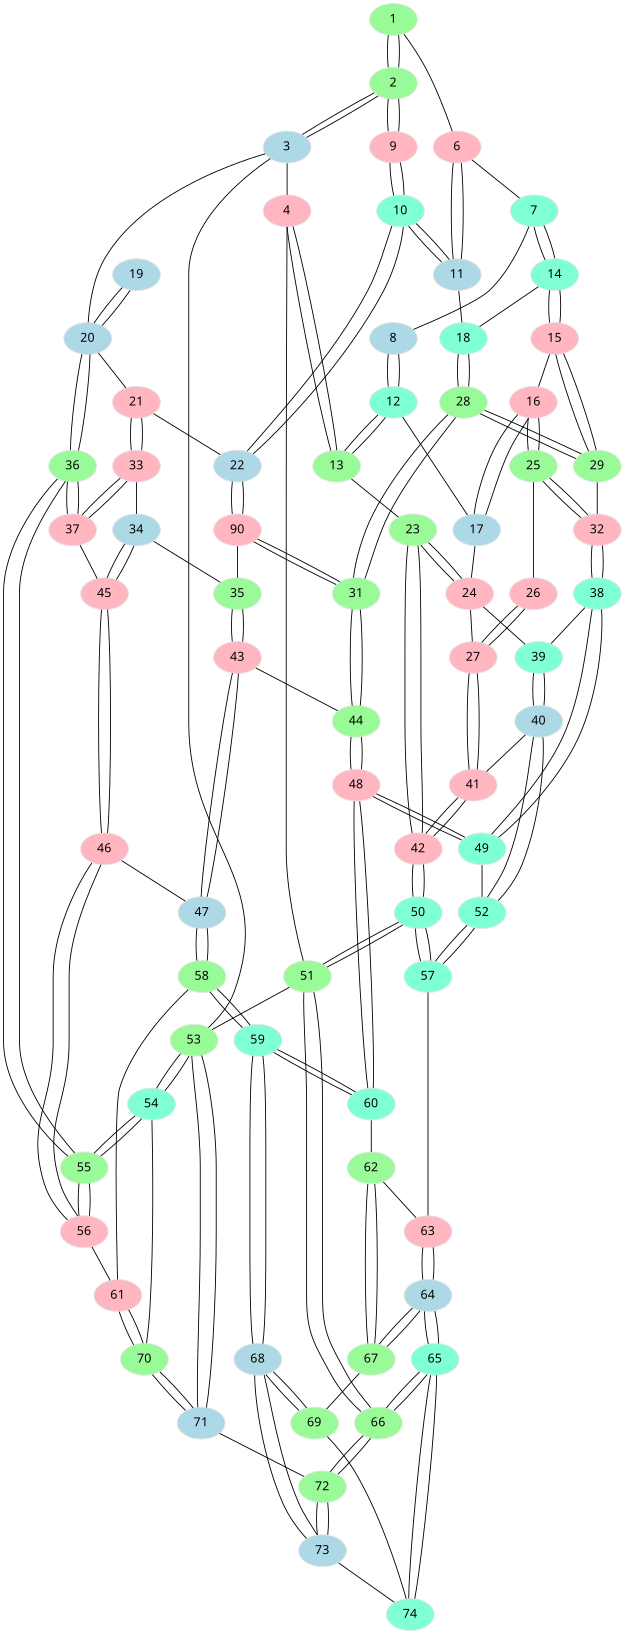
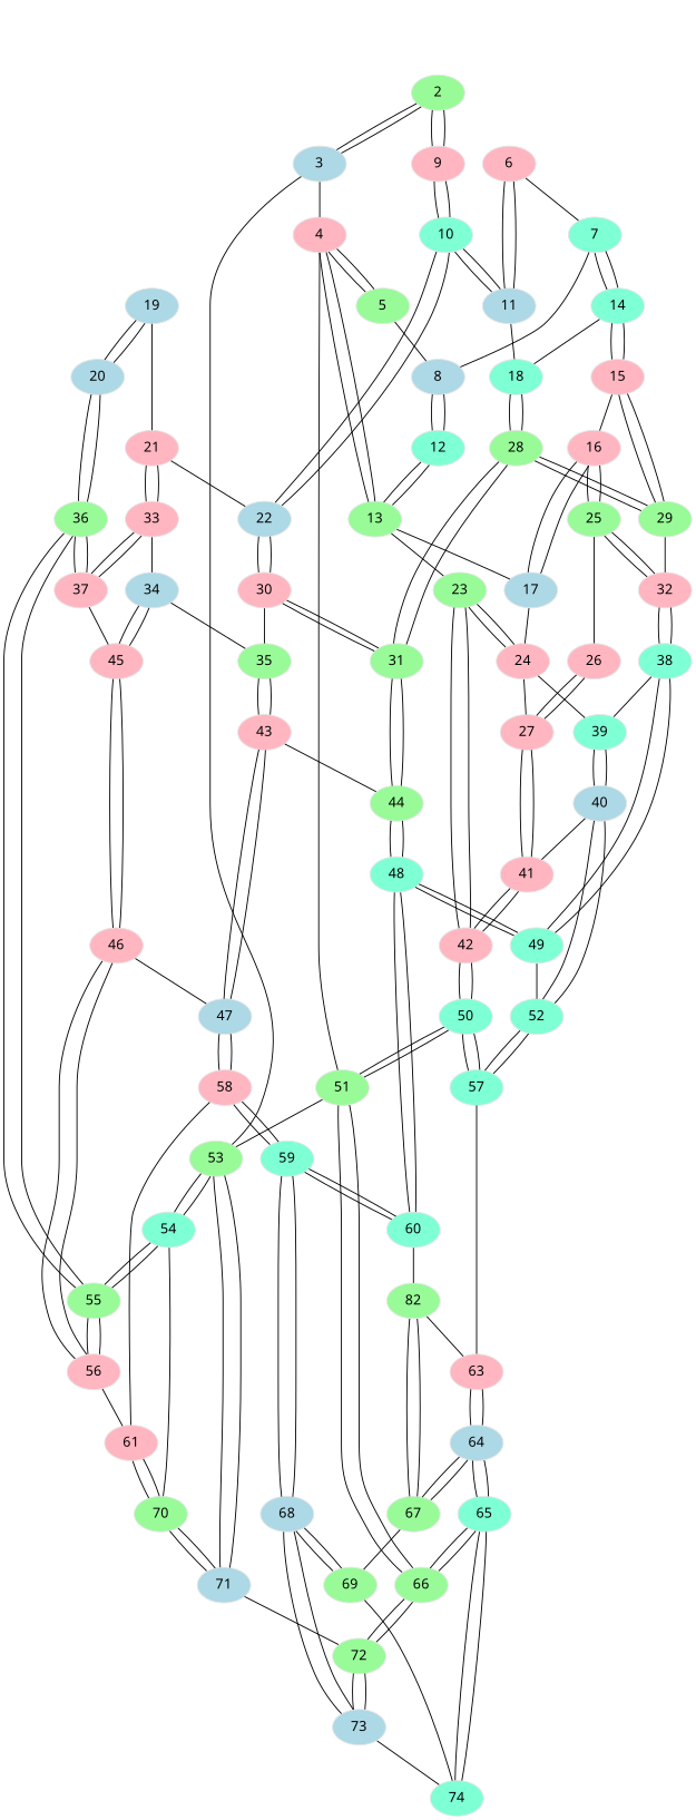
  graph {
    fontname="Noto Sans"
    node [color=gray90 fillcolor=palegreen fontname="Noto Sans" style=filled]
    edge [fontname="Noto Sans"]
-   1
    2
    6 [fillcolor=lightpink]
    3 [fillcolor=lightblue]
    9 [fillcolor=lightpink]
    7 [fillcolor=aquamarine]
    11 [fillcolor=lightblue]
    4 [fillcolor=lightpink]
    20 [fillcolor=lightblue]
    53
    10 [fillcolor=aquamarine]
+   5
    13
    51
    36
    54 [fillcolor=aquamarine]
    71 [fillcolor=lightblue]
    8 [fillcolor=lightblue]
    23
    66
    12 [fillcolor=aquamarine]
    14 [fillcolor=aquamarine]
    18 [fillcolor=aquamarine]
    15 [fillcolor=lightpink]
    17 [fillcolor=lightblue]
    22 [fillcolor=lightblue]
-   30 [fillcolor=lightpink label=90]
+   30 [fillcolor=lightpink]
    28
    24 [fillcolor=lightpink]
    42 [fillcolor=lightpink]
    16 [fillcolor=lightpink]
    29
    25
    32 [fillcolor=lightpink]
    26 [fillcolor=lightpink]
    27 [fillcolor=lightpink]
    39 [fillcolor=aquamarine]
    31
    19 [fillcolor=lightblue]
    21 [fillcolor=lightpink]
    33 [fillcolor=lightpink]
    37 [fillcolor=lightpink]
    55
    34 [fillcolor=lightblue]
    35
    50 [fillcolor=aquamarine]
    41 [fillcolor=lightpink]
    38 [fillcolor=aquamarine]
    40 [fillcolor=lightblue]
    44
    43 [fillcolor=lightpink]
-   48 [fillcolor=lightpink]
+   48 [fillcolor=aquamarine]
    49 [fillcolor=aquamarine]
    45 [fillcolor=lightpink]
    46 [fillcolor=lightpink]
    47 [fillcolor=lightblue]
    56 [fillcolor=lightpink]
    52 [fillcolor=aquamarine]
    57 [fillcolor=aquamarine]
-   58
+   58 [fillcolor=lightpink]
    60 [fillcolor=aquamarine]
    61 [fillcolor=lightpink]
    59 [fillcolor=aquamarine]
-   62
+   62 [label=82]
    63 [fillcolor=lightpink]
    72
    70
    64 [fillcolor=lightblue]
    68 [fillcolor=lightblue]
    69
    73 [fillcolor=lightblue]
    67
    65 [fillcolor=aquamarine]
    74 [fillcolor=aquamarine]
-   1 -- 2
-   1 -- 2
-   1 -- 6
    2 -- 3
    2 -- 3
    2 -- 9
    2 -- 9
    6 -- 7
    6 -- 11
    6 -- 11
    3 -- 4
-   3 -- 20
    3 -- 53
    9 -- 10
    9 -- 10
    7 -- 8
    7 -- 14
    7 -- 14
    11 -- 18
+   4 -- 5
+   4 -- 5
    4 -- 13
    4 -- 13
    4 -- 51
    20 -- 36
    20 -- 36
    53 -- 54
    53 -- 54
    53 -- 71
    53 -- 71
    10 -- 11
    10 -- 11
    10 -- 22
    10 -- 22
+   5 -- 8
    13 -- 23
    51 -- 53
    51 -- 66
    51 -- 66
    36 -- 37
    36 -- 37
    36 -- 55
    36 -- 55
    54 -- 55
    54 -- 55
    54 -- 70
    71 -- 72
    8 -- 12
    8 -- 12
    23 -- 24
    23 -- 24
    23 -- 42
    23 -- 42
    66 -- 72
    66 -- 72
    12 -- 13
    12 -- 13
-   12 -- 17
+   13 -- 17
    14 -- 18
    14 -- 15
    14 -- 15
    18 -- 28
    18 -- 28
    15 -- 16
    15 -- 29
    15 -- 29
    17 -- 24
    22 -- 30
    22 -- 30
    30 -- 31
    30 -- 31
    30 -- 35
    28 -- 29
    28 -- 29
    28 -- 31
    28 -- 31
    24 -- 27
    24 -- 39
    42 -- 50
    42 -- 50
    16 -- 17
    16 -- 17
    16 -- 25
    16 -- 25
    29 -- 32
    25 -- 32
    25 -- 32
    25 -- 26
    32 -- 38
    32 -- 38
    26 -- 27
    26 -- 27
    27 -- 41
    27 -- 41
    39 -- 40
    39 -- 40
    31 -- 44
    31 -- 44
    19 -- 20
    19 -- 20
-   20 -- 21
+   19 -- 21
    21 -- 22
    21 -- 33
    21 -- 33
    33 -- 37
    33 -- 37
    33 -- 34
    37 -- 45
    55 -- 56
    55 -- 56
    34 -- 35
    34 -- 45
    34 -- 45
    35 -- 43
    35 -- 43
    50 -- 51
    50 -- 51
    50 -- 57
    50 -- 57
    41 -- 42
    41 -- 42
    38 -- 39
    38 -- 49
    38 -- 49
    40 -- 41
    40 -- 52
    40 -- 52
    44 -- 48
    44 -- 48
    43 -- 44
    43 -- 47
    43 -- 47
    48 -- 49
    48 -- 49
    48 -- 60
    48 -- 60
    49 -- 52
    45 -- 46
    45 -- 46
    46 -- 47
    46 -- 56
    46 -- 56
    47 -- 58
    47 -- 58
    56 -- 61
    52 -- 57
    52 -- 57
    57 -- 63
    58 -- 61
    58 -- 59
    58 -- 59
    60 -- 62
    61 -- 70
    61 -- 70
    59 -- 60
    59 -- 60
    59 -- 68
    59 -- 68
    62 -- 63
    62 -- 67
    62 -- 67
    63 -- 64
    63 -- 64
    72 -- 73
    72 -- 73
    70 -- 71
    70 -- 71
    64 -- 67
    64 -- 67
    64 -- 65
    64 -- 65
    68 -- 69
    68 -- 69
    68 -- 73
    68 -- 73
    69 -- 74
    73 -- 74
    67 -- 69
    65 -- 66
    65 -- 66
    65 -- 74
    65 -- 74
  }
